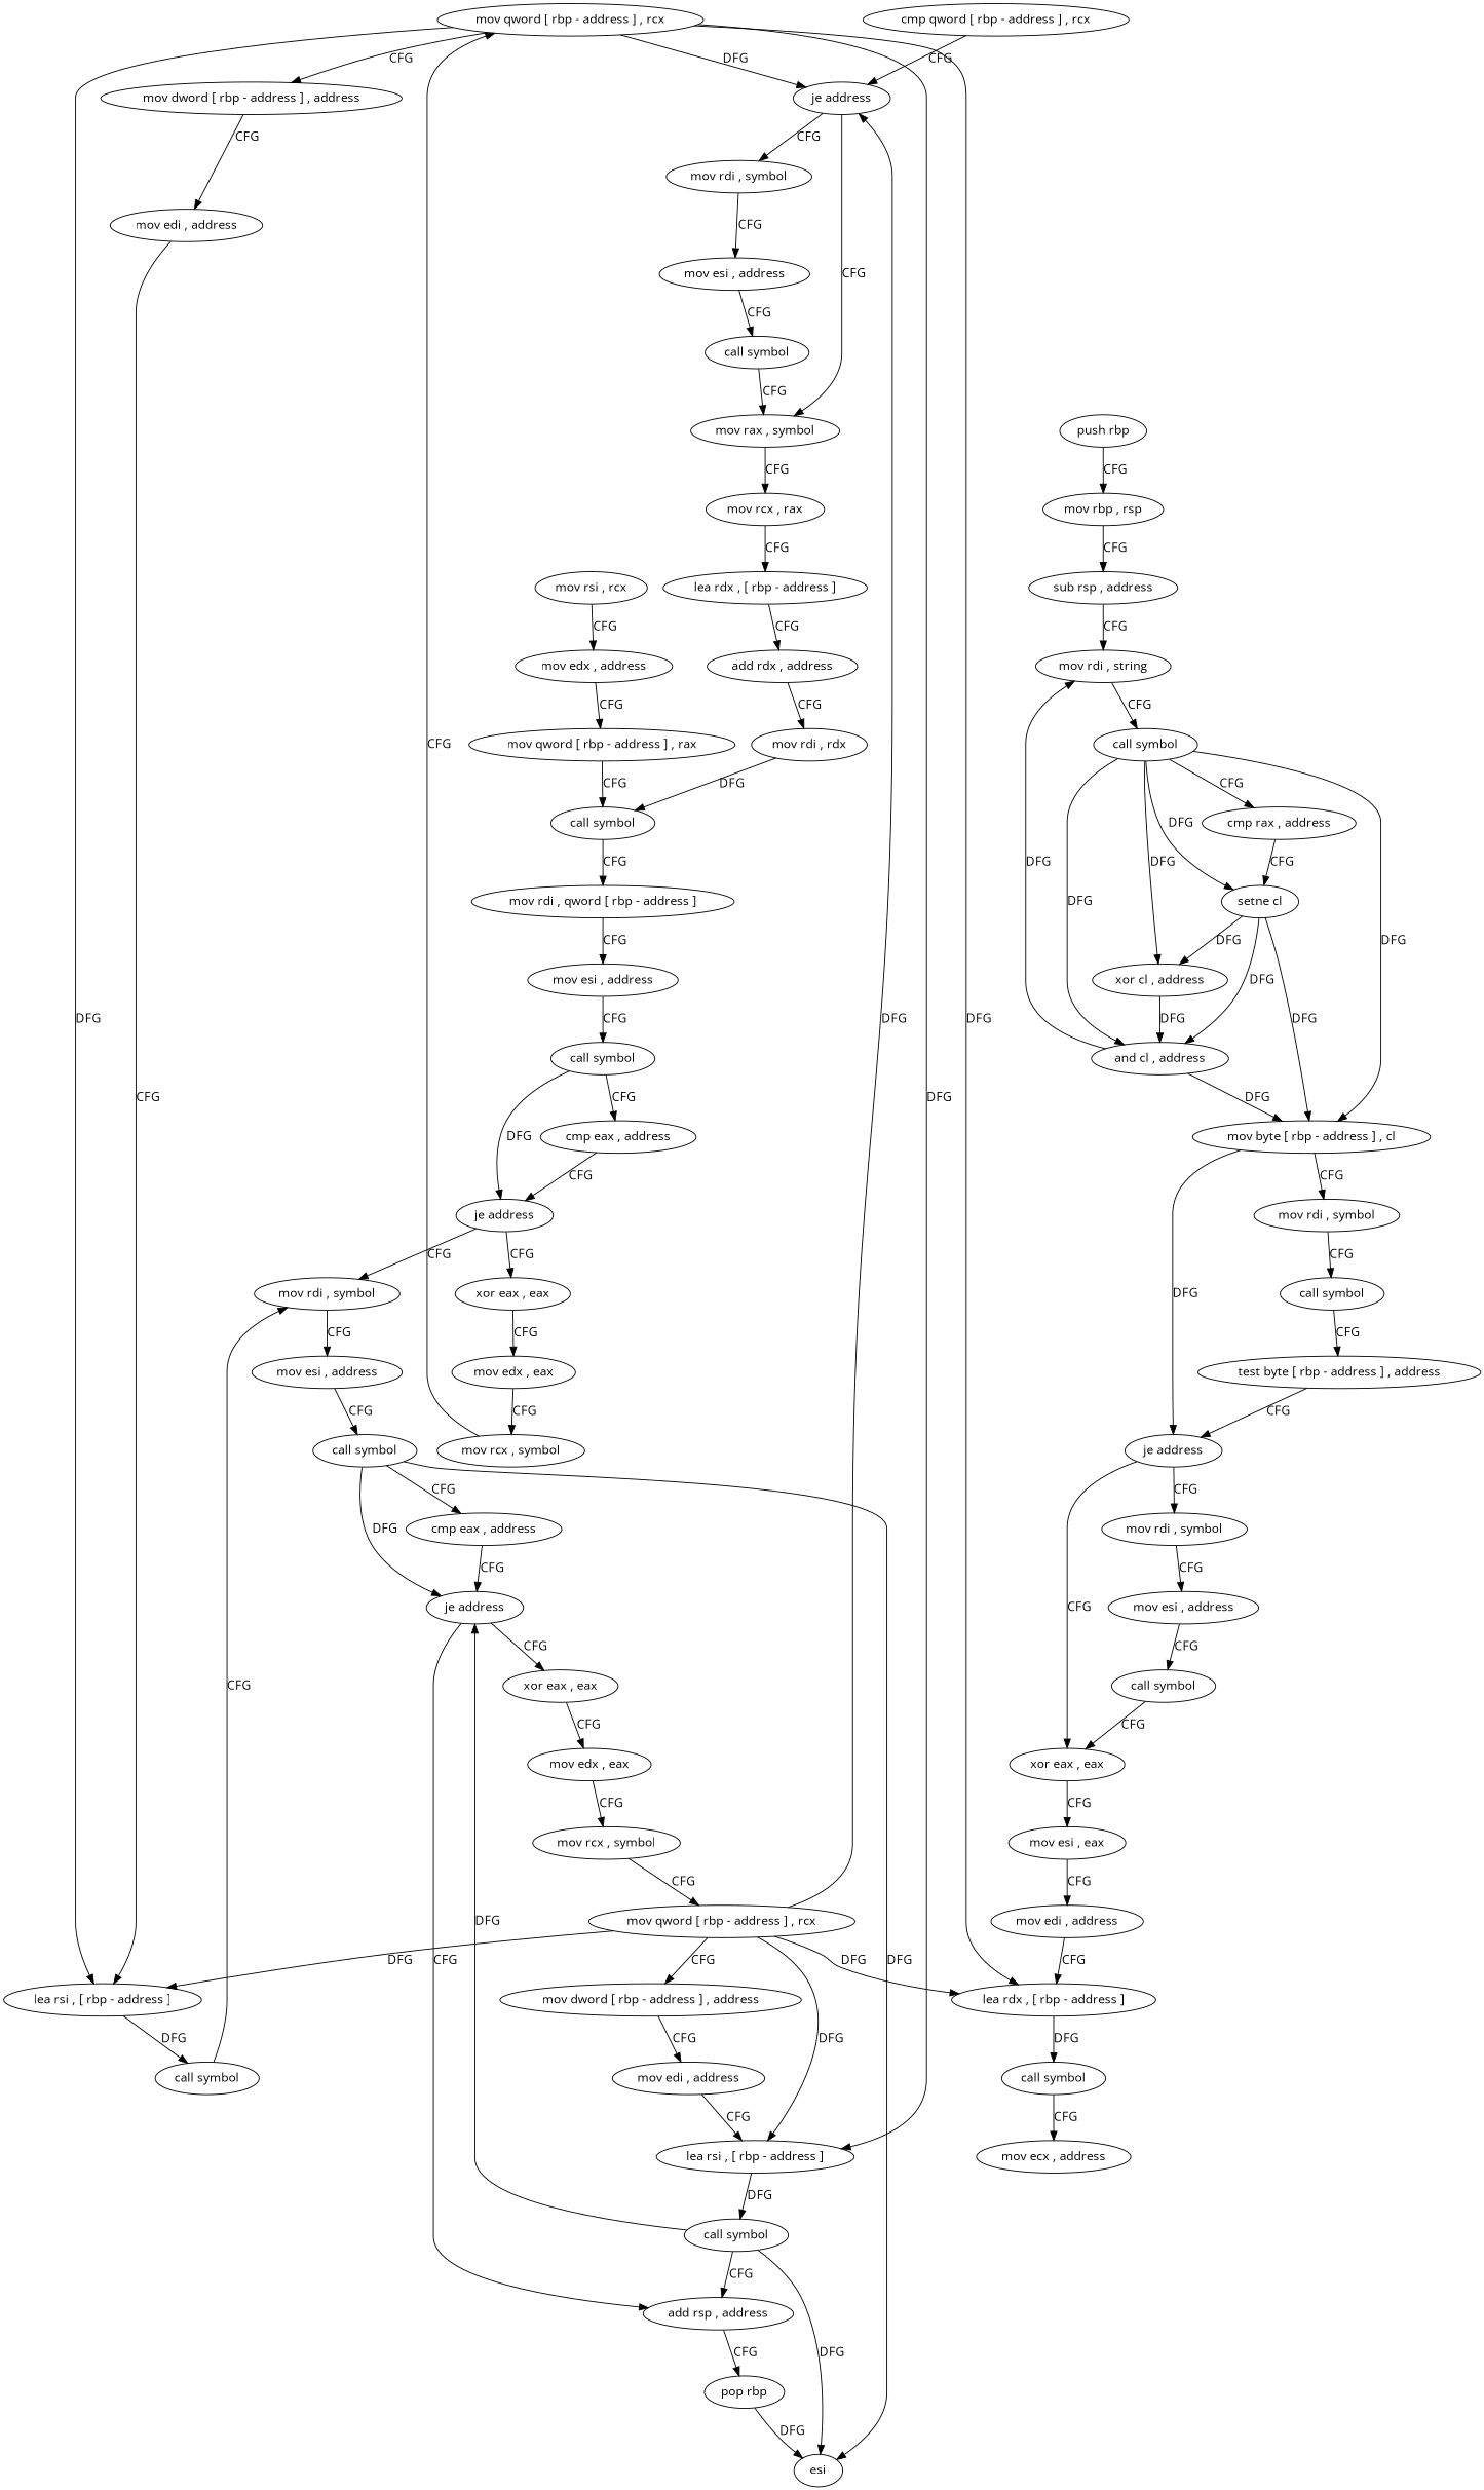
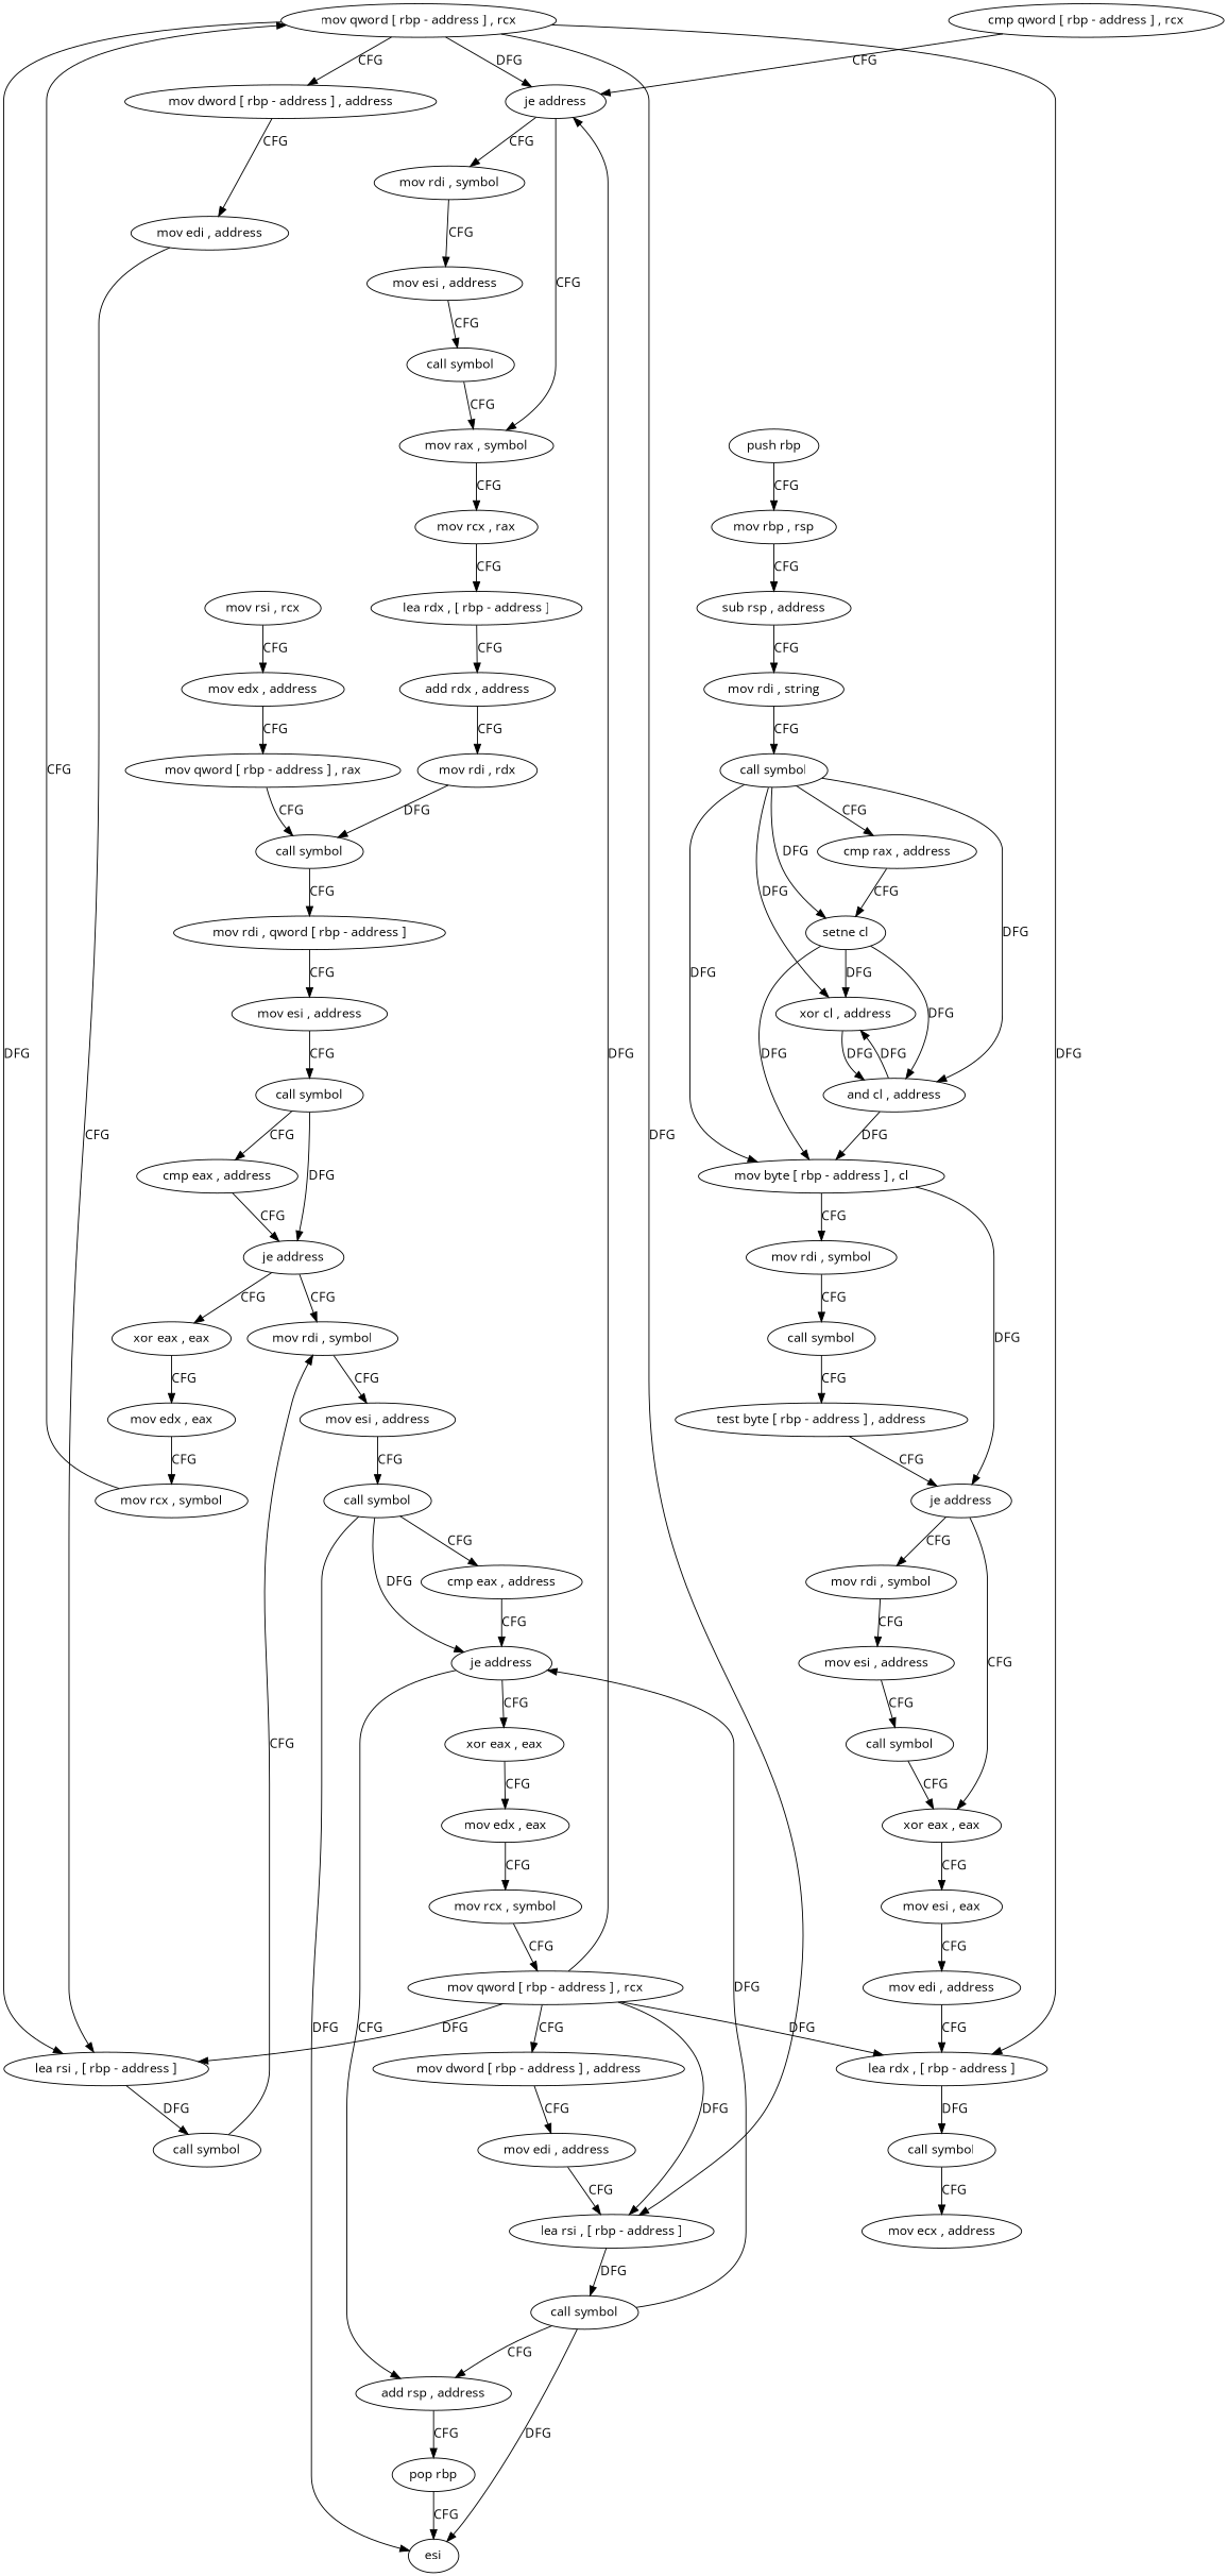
  digraph {
    fontname="Open Sans"
    node [fontname="Open Sans"]
    edge [fontname="Open Sans"]
    n1 [label="push rbp"]
    n2 [label="mov rbp , rsp"]
    n3 [label="sub rsp , address"]
    n4 [label="mov rdi , string"]
    n5 [label="call symbol"]
    n6 [label="cmp rax , address"]
    n7 [label="setne cl"]
    n8 [label="xor cl , address"]
    n9 [label="and cl , address"]
    n10 [label="mov byte [ rbp - address ] , cl"]
    n11 [label="mov rdi , symbol"]
    n12 [label="je address"]
    n13 [label="call symbol"]
    n14 [label="xor eax , eax"]
    n15 [label="mov rdi , symbol"]
    n16 [label="test byte [ rbp - address ] , address"]
    n17 [label="mov esi , eax"]
    n18 [label="mov esi , address"]
    n19 [label="mov edi , address"]
    n20 [label="call symbol"]
    n21 [label="lea rdx , [ rbp - address ]"]
    n22 [label="call symbol"]
    n23 [label="mov ecx , address"]
    n24 [label="cmp qword [ rbp - address ] , rcx"]
    n25 [label="je address"]
    n26 [label="mov rax , symbol"]
    n27 [label="mov rdi , symbol"]
    n28 [label="mov rcx , rax"]
    n29 [label="mov esi , address"]
    n30 [label="lea rdx , [ rbp - address ]"]
    n31 [label="call symbol"]
    n32 [label="add rdx , address"]
    n33 [label="mov rdi , rdx"]
    n34 [label="call symbol"]
    n35 [label="mov rsi , rcx"]
    n36 [label="mov edx , address"]
    n37 [label="mov rdi , qword [ rbp - address ]"]
    n38 [label="mov qword [ rbp - address ] , rax"]
    n39 [label="mov esi , address"]
    n40 [label="call symbol"]
    n41 [label="cmp eax , address"]
    n42 [label="je address"]
    n43 [label="mov rdi , symbol"]
    n44 [label="xor eax , eax"]
    n45 [label="mov esi , address"]
    n46 [label="mov edx , eax"]
    n47 [label="call symbol"]
    n48 [label="mov rcx , symbol"]
    n49 [label="cmp eax , address"]
    n50 [label="je address"]
    n51 [label=esi]
    n52 [label="add rsp , address"]
    n53 [label="xor eax , eax"]
    n54 [label="pop rbp"]
    n55 [label="mov edx , eax"]
    n56 [label="mov rcx , symbol"]
    n57 [label="mov qword [ rbp - address ] , rcx"]
    n58 [label="mov dword [ rbp - address ] , address"]
    n59 [label="lea rsi , [ rbp - address ]"]
    n60 [label="lea rsi , [ rbp - address ]"]
    n61 [label="mov edi , address"]
    n62 [label="call symbol"]
    n63 [label="call symbol"]
    n64 [label="mov qword [ rbp - address ] , rcx"]
    n65 [label="mov dword [ rbp - address ] , address"]
    n66 [label="mov edi , address"]
    n1 -> n2 [label=CFG]
    n2 -> n3 [label=CFG]
    n3 -> n4 [label=CFG]
    n4 -> n5 [label=CFG]
    n5 -> n6 [label=CFG]
    n5 -> n7 [label=DFG]
    n5 -> n8 [label=DFG]
    n5 -> n9 [label=DFG]
    n5 -> n10 [label=DFG]
    n6 -> n7 [label=CFG]
    n7 -> n8 [label=DFG]
    n7 -> n9 [label=DFG]
    n7 -> n10 [label=DFG]
    n8 -> n9 [label=DFG]
-   n9 -> n4 [label=DFG]
+   n9 -> n8 [label=DFG]
    n9 -> n10 [label=DFG]
    n10 -> n11 [label=CFG]
    n10 -> n12 [label=DFG]
    n11 -> n13 [label=CFG]
    n12 -> n14 [label=CFG]
    n12 -> n15 [label=CFG]
    n13 -> n16 [label=CFG]
    n14 -> n17 [label=CFG]
    n15 -> n18 [label=CFG]
    n16 -> n12 [label=CFG]
    n17 -> n19 [label=CFG]
    n18 -> n20 [label=CFG]
    n19 -> n21 [label=CFG]
    n20 -> n14 [label=CFG]
    n21 -> n22 [label=DFG]
    n22 -> n23 [label=CFG]
    n24 -> n25 [label=CFG]
    n25 -> n26 [label=CFG]
    n25 -> n27 [label=CFG]
    n26 -> n28 [label=CFG]
    n27 -> n29 [label=CFG]
    n28 -> n30 [label=CFG]
    n29 -> n31 [label=CFG]
    n30 -> n32 [label=CFG]
    n31 -> n26 [label=CFG]
    n32 -> n33 [label=CFG]
    n33 -> n34 [label=DFG]
    n34 -> n37 [label=CFG]
    n35 -> n36 [label=CFG]
    n36 -> n38 [label=CFG]
    n37 -> n39 [label=CFG]
    n38 -> n34 [label=CFG]
    n39 -> n40 [label=CFG]
    n40 -> n41 [label=CFG]
    n40 -> n42 [label=DFG]
    n41 -> n42 [label=CFG]
    n42 -> n43 [label=CFG]
    n42 -> n44 [label=CFG]
    n43 -> n45 [label=CFG]
    n44 -> n46 [label=CFG]
    n45 -> n47 [label=CFG]
    n46 -> n48 [label=CFG]
    n47 -> n49 [label=CFG]
    n47 -> n50 [label=DFG]
    n47 -> n51 [label=DFG]
    n48 -> n57 [label=CFG]
    n49 -> n50 [label=CFG]
    n50 -> n52 [label=CFG]
    n50 -> n53 [label=CFG]
    n52 -> n54 [label=CFG]
    n53 -> n55 [label=CFG]
-   n54 -> n51 [label=DFG]
+   n54 -> n51 [label=CFG]
    n55 -> n56 [label=CFG]
    n56 -> n64 [label=CFG]
    n57 -> n21 [label=DFG]
    n57 -> n25 [label=DFG]
    n57 -> n58 [label=CFG]
    n57 -> n59 [label=DFG]
    n57 -> n60 [label=DFG]
    n58 -> n61 [label=CFG]
    n59 -> n62 [label=DFG]
    n60 -> n63 [label=DFG]
    n61 -> n59 [label=CFG]
    n62 -> n43 [label=CFG]
    n63 -> n50 [label=DFG]
    n63 -> n51 [label=DFG]
    n63 -> n52 [label=CFG]
    n64 -> n21 [label=DFG]
    n64 -> n25 [label=DFG]
    n64 -> n59 [label=DFG]
    n64 -> n60 [label=DFG]
    n64 -> n65 [label=CFG]
    n65 -> n66 [label=CFG]
    n66 -> n60 [label=CFG]
  }
